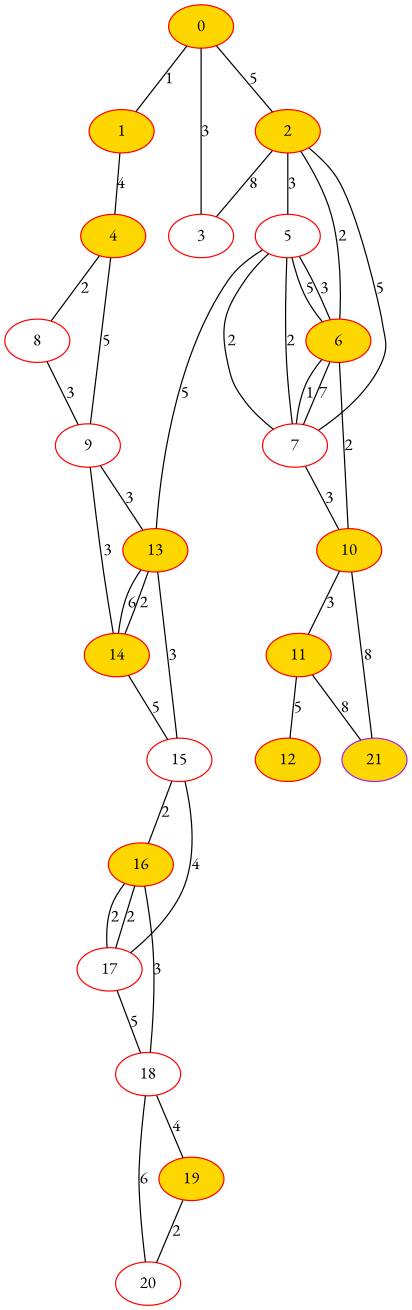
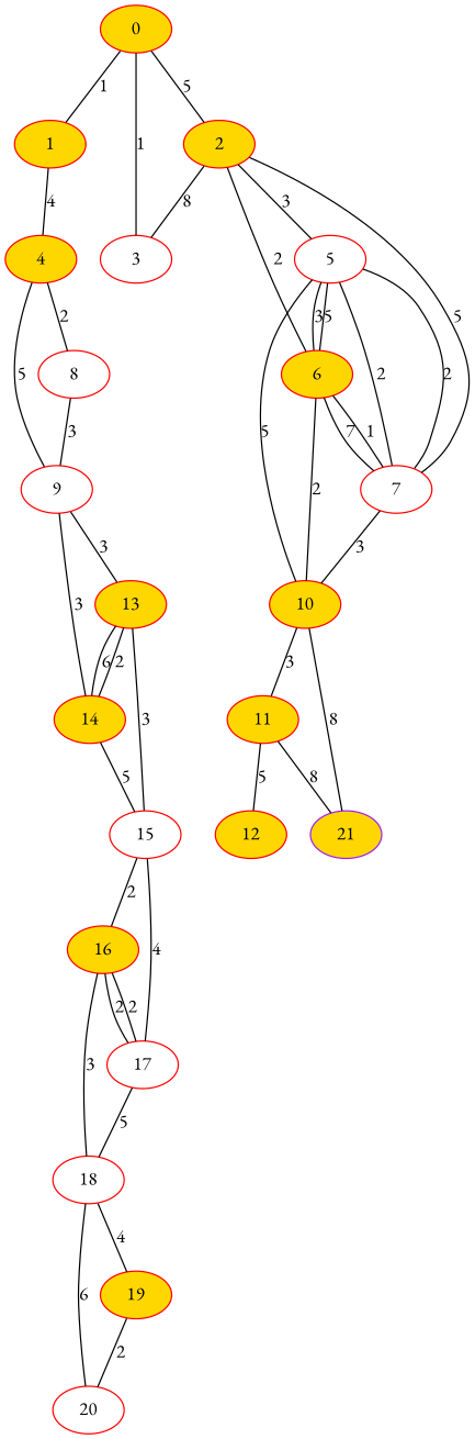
  graph {
    fontname="EB Garamond"
    node [color=red fillcolor=gold fontname="EB Garamond" style=filled weight=1]
    edge [fontname="EB Garamond"]
    0
    1
    2
    3 [fillcolor=white]
    4
    5 [fillcolor=white]
    6
    7 [fillcolor=white]
    8 [fillcolor=white]
    9 [fillcolor=white]
    10
    13
    14
    11
    21 [color=purple weight=4]
    15 [fillcolor=white]
    12
    16
    17 [fillcolor=white]
    18 [fillcolor=white]
    19
    20 [fillcolor=white]
    0 -- 1 [label=1]
    0 -- 2 [label=5]
-   0 -- 3 [label=3]
+   0 -- 3 [label=1]
    1 -- 4 [label=4]
    2 -- 3 [label=8]
    2 -- 5 [label=3]
    2 -- 6 [label=2]
    2 -- 7 [label=5]
    4 -- 8 [label=2]
    4 -- 9 [label=5]
    5 -- 6 [label=5]
    5 -- 6 [label=3]
    5 -- 7 [label=2]
    5 -- 7 [label=2]
-   5 -- 13 [label=5]
+   5 -- 10 [label=5]
    6 -- 7 [label=7]
    6 -- 7 [label=1]
    6 -- 10 [label=2]
    7 -- 10 [label=3]
    8 -- 9 [label=3]
    9 -- 13 [label=3]
    9 -- 14 [label=3]
    10 -- 11 [label=3]
    10 -- 21 [label=8]
    13 -- 14 [label=2]
    13 -- 14 [label=6]
    13 -- 15 [label=3]
    14 -- 15 [label=5]
    11 -- 21 [label=8]
    11 -- 12 [label=5]
    15 -- 16 [label=2]
    15 -- 17 [label=4]
    16 -- 17 [label=2]
    16 -- 17 [label=2]
    16 -- 18 [label=3]
    17 -- 18 [label=5]
    18 -- 19 [label=4]
    18 -- 20 [label=6]
    19 -- 20 [label=2]
  }
